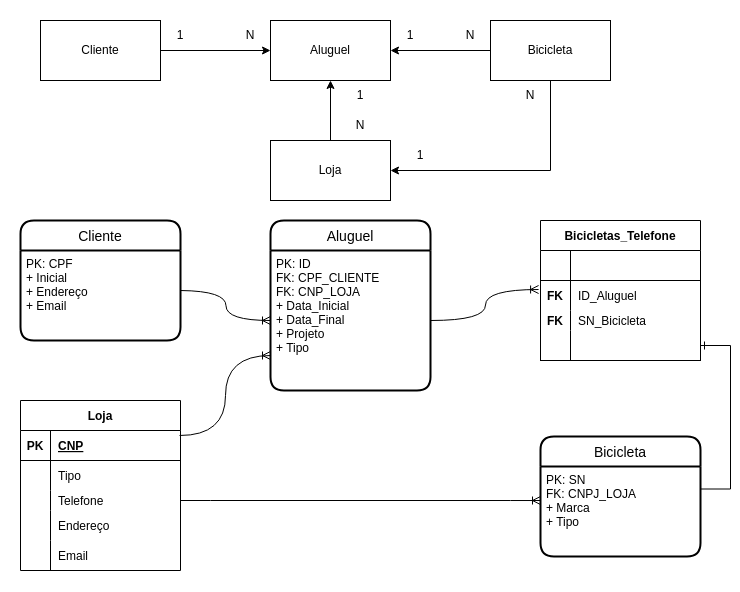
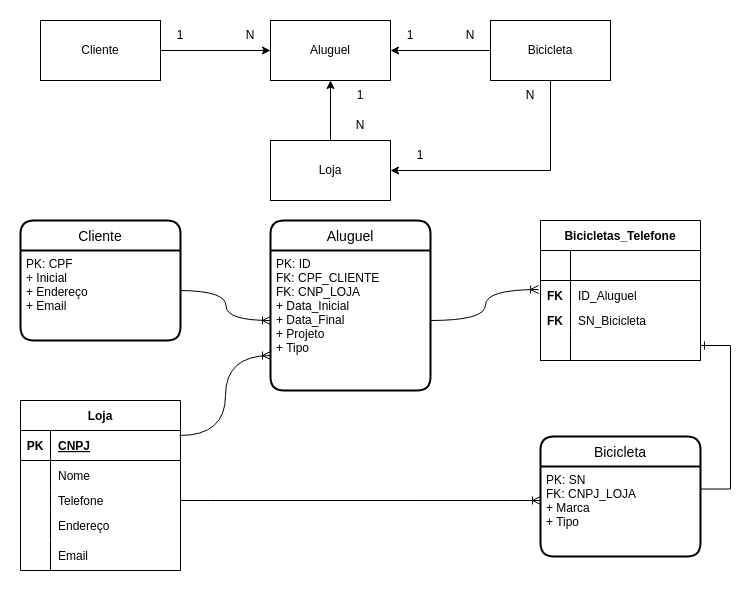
  <mxCell id="0" />
  <mxCell id="1" parent="0" />
  <mxCell id="2" style="edgeStyle=orthogonalEdgeStyle;rounded=0;orthogonalLoop=1;jettySize=auto;html=1;entryX=0;entryY=0.5;entryDx=0;entryDy=0;" parent="1" source="3" target="15" edge="1"><mxGeometry relative="1" as="geometry" /></mxCell>
  <mxCell id="3" value="Cliente" style="rounded=0;whiteSpace=wrap;html=1;" parent="1" vertex="1"><mxGeometry x="40" y="20" width="120" height="60" as="geometry" /></mxCell>
  <mxCell id="4" style="edgeStyle=orthogonalEdgeStyle;rounded=0;orthogonalLoop=1;jettySize=auto;html=1;entryX=0.5;entryY=1;entryDx=0;entryDy=0;" parent="1" source="5" target="15" edge="1"><mxGeometry relative="1" as="geometry" /></mxCell>
  <mxCell id="5" value="Loja" style="rounded=0;whiteSpace=wrap;html=1;" parent="1" vertex="1"><mxGeometry x="270" y="140" width="120" height="60" as="geometry" /></mxCell>
  <mxCell id="6" style="edgeStyle=orthogonalEdgeStyle;rounded=0;orthogonalLoop=1;jettySize=auto;html=1;entryX=1;entryY=0.5;entryDx=0;entryDy=0;exitX=1;exitY=0;exitDx=0;exitDy=0;" parent="1" source="17" target="5" edge="1"><mxGeometry relative="1" as="geometry"><Array as="points"><mxPoint x="550" y="80" /><mxPoint x="550" y="170" /></Array></mxGeometry></mxCell>
  <mxCell id="7" style="edgeStyle=orthogonalEdgeStyle;rounded=0;orthogonalLoop=1;jettySize=auto;html=1;entryX=1;entryY=0.5;entryDx=0;entryDy=0;" parent="1" source="8" target="15" edge="1"><mxGeometry relative="1" as="geometry" /></mxCell>
  <mxCell id="8" value="Bicicleta" style="rounded=0;whiteSpace=wrap;html=1;" parent="1" vertex="1"><mxGeometry x="490" y="20" width="120" height="60" as="geometry" /></mxCell>
  <mxCell id="9" value="N" style="text;html=1;strokeColor=none;fillColor=none;align=center;verticalAlign=middle;whiteSpace=wrap;rounded=0;" parent="1" vertex="1"><mxGeometry x="440" y="20" width="60" height="30" as="geometry" /></mxCell>
  <mxCell id="10" value="1" style="text;html=1;strokeColor=none;fillColor=none;align=center;verticalAlign=middle;whiteSpace=wrap;rounded=0;" parent="1" vertex="1"><mxGeometry x="380" y="20" width="60" height="30" as="geometry" /></mxCell>
  <mxCell id="11" value="N" style="text;html=1;strokeColor=none;fillColor=none;align=center;verticalAlign=middle;whiteSpace=wrap;rounded=0;" parent="1" vertex="1"><mxGeometry x="220" y="20" width="60" height="30" as="geometry" /></mxCell>
  <mxCell id="12" value="1" style="text;html=1;strokeColor=none;fillColor=none;align=center;verticalAlign=middle;whiteSpace=wrap;rounded=0;" parent="1" vertex="1"><mxGeometry x="150" y="20" width="60" height="30" as="geometry" /></mxCell>
  <mxCell id="13" value="N" style="text;html=1;strokeColor=none;fillColor=none;align=center;verticalAlign=middle;whiteSpace=wrap;rounded=0;" parent="1" vertex="1"><mxGeometry x="330" y="110" width="60" height="30" as="geometry" /></mxCell>
  <mxCell id="14" value="1" style="text;html=1;strokeColor=none;fillColor=none;align=center;verticalAlign=middle;whiteSpace=wrap;rounded=0;" parent="1" vertex="1"><mxGeometry x="390" y="140" width="60" height="30" as="geometry" /></mxCell>
  <mxCell id="15" value="Aluguel" style="rounded=0;whiteSpace=wrap;html=1;" parent="1" vertex="1"><mxGeometry x="270" y="20" width="120" height="60" as="geometry" /></mxCell>
  <mxCell id="16" value="1" style="text;html=1;strokeColor=none;fillColor=none;align=center;verticalAlign=middle;whiteSpace=wrap;rounded=0;" parent="1" vertex="1"><mxGeometry x="330" y="80" width="60" height="30" as="geometry" /></mxCell>
  <mxCell id="17" value="N" style="text;html=1;strokeColor=none;fillColor=none;align=center;verticalAlign=middle;whiteSpace=wrap;rounded=0;" parent="1" vertex="1"><mxGeometry x="500" y="80" width="60" height="30" as="geometry" /></mxCell>
  <mxCell id="18" value="Cliente" style="swimlane;childLayout=stackLayout;horizontal=1;startSize=30;horizontalStack=0;rounded=1;fontSize=14;fontStyle=0;strokeWidth=2;resizeParent=0;resizeLast=1;shadow=0;dashed=0;align=center;fontColor=#000000;" parent="1" vertex="1"><mxGeometry x="20" y="220" width="160" height="120" as="geometry" /></mxCell>
  <mxCell id="19" value="PK: CPF&#10;+ Inicial&#10;+ Endereço&#10;+ Email" style="align=left;strokeColor=none;fillColor=none;spacingLeft=4;fontSize=12;verticalAlign=top;resizable=0;rotatable=0;part=1;fontColor=#000000;" parent="18" vertex="1"><mxGeometry y="30" width="160" height="90" as="geometry" /></mxCell>
  <mxCell id="20" value="Aluguel" style="swimlane;childLayout=stackLayout;horizontal=1;startSize=30;horizontalStack=0;rounded=1;fontSize=14;fontStyle=0;strokeWidth=2;resizeParent=0;resizeLast=1;shadow=0;dashed=0;align=center;fontColor=#000000;" parent="1" vertex="1"><mxGeometry x="270" y="220" width="160" height="170" as="geometry" /></mxCell>
  <mxCell id="21" value="PK: ID&#10;FK: CPF_CLIENTE&#10;FK: CNP_LOJA&#10;+ Data_Inicial&#10;+ Data_Final&#10;+ Projeto&#10;+ Tipo" style="align=left;strokeColor=none;fillColor=none;spacingLeft=4;fontSize=12;verticalAlign=top;resizable=0;rotatable=0;part=1;fontColor=#000000;fontStyle=0" parent="20" vertex="1"><mxGeometry y="30" width="160" height="140" as="geometry" /></mxCell>
  <mxCell id="22" value="Bicicleta" style="swimlane;childLayout=stackLayout;horizontal=1;startSize=30;horizontalStack=0;rounded=1;fontSize=14;fontStyle=0;strokeWidth=2;resizeParent=0;resizeLast=1;shadow=0;dashed=0;align=center;fontColor=#000000;" parent="1" vertex="1"><mxGeometry x="540" y="436" width="160" height="120" as="geometry" /></mxCell>
  <mxCell id="23" value="PK: SN&#10;FK: CNPJ_LOJA&#10;+ Marca&#10;+ Tipo" style="align=left;strokeColor=none;fillColor=none;spacingLeft=4;fontSize=12;verticalAlign=top;resizable=0;rotatable=0;part=1;fontColor=#000000;fontStyle=0" parent="22" vertex="1"><mxGeometry y="30" width="160" height="90" as="geometry" /></mxCell>
  <mxCell id="24" value="" style="edgeStyle=orthogonalEdgeStyle;fontSize=12;html=1;endArrow=ERoneToMany;rounded=0;fontColor=#000000;entryX=0;entryY=0.5;entryDx=0;entryDy=0;curved=1;" parent="1" target="21" edge="1"><mxGeometry width="100" height="100" relative="1" as="geometry"><mxPoint x="180" y="290" as="sourcePoint" /><mxPoint x="280" y="190" as="targetPoint" /></mxGeometry></mxCell>
  <mxCell id="25" value="Loja" style="shape=table;startSize=30;container=1;collapsible=1;childLayout=tableLayout;fixedRows=1;rowLines=0;fontStyle=1;align=center;resizeLast=1;" parent="1" vertex="1"><mxGeometry x="20" y="400" width="160" height="170" as="geometry" /></mxCell>
  <mxCell id="26" value="" style="shape=tableRow;horizontal=0;startSize=0;swimlaneHead=0;swimlaneBody=0;fillColor=none;collapsible=0;dropTarget=0;points=[[0,0.5],[1,0.5]];portConstraint=eastwest;top=0;left=0;right=0;bottom=1;" parent="25" vertex="1"><mxGeometry y="30" width="160" height="30" as="geometry" /></mxCell>
  <mxCell id="27" value="PK" style="shape=partialRectangle;connectable=0;fillColor=none;top=0;left=0;bottom=0;right=0;fontStyle=1;overflow=hidden;" parent="26" vertex="1"><mxGeometry width="30" height="30" as="geometry"><mxRectangle width="30" height="30" as="alternateBounds" /></mxGeometry></mxCell>
- <mxCell id="28" value="CNP" style="shape=partialRectangle;connectable=0;fillColor=none;top=0;left=0;bottom=0;right=0;align=left;spacingLeft=6;fontStyle=5;overflow=hidden;" parent="26" vertex="1"><mxGeometry x="30" width="130" height="30" as="geometry"><mxRectangle width="130" height="30" as="alternateBounds" /></mxGeometry></mxCell>
+ <mxCell id="28" value="CNPJ" style="shape=partialRectangle;connectable=0;fillColor=none;top=0;left=0;bottom=0;right=0;align=left;spacingLeft=6;fontStyle=5;overflow=hidden;" parent="26" vertex="1"><mxGeometry x="30" width="130" height="30" as="geometry"><mxRectangle width="130" height="30" as="alternateBounds" /></mxGeometry></mxCell>
  <mxCell id="29" value="" style="shape=tableRow;horizontal=0;startSize=0;swimlaneHead=0;swimlaneBody=0;fillColor=none;collapsible=0;dropTarget=0;points=[[0,0.5],[1,0.5]];portConstraint=eastwest;top=0;left=0;right=0;bottom=0;" parent="25" vertex="1"><mxGeometry y="60" width="160" height="30" as="geometry" /></mxCell>
  <mxCell id="30" value="" style="shape=partialRectangle;connectable=0;fillColor=none;top=0;left=0;bottom=0;right=0;editable=1;overflow=hidden;" parent="29" vertex="1"><mxGeometry width="30" height="30" as="geometry"><mxRectangle width="30" height="30" as="alternateBounds" /></mxGeometry></mxCell>
- <mxCell id="31" value="Tipo" style="shape=partialRectangle;connectable=0;fillColor=none;top=0;left=0;bottom=0;right=0;align=left;spacingLeft=6;overflow=hidden;" parent="29" vertex="1"><mxGeometry x="30" width="130" height="30" as="geometry"><mxRectangle width="130" height="30" as="alternateBounds" /></mxGeometry></mxCell>
+ <mxCell id="31" value="Nome" style="shape=partialRectangle;connectable=0;fillColor=none;top=0;left=0;bottom=0;right=0;align=left;spacingLeft=6;overflow=hidden;" parent="29" vertex="1"><mxGeometry x="30" width="130" height="30" as="geometry"><mxRectangle width="130" height="30" as="alternateBounds" /></mxGeometry></mxCell>
  <mxCell id="32" value="" style="shape=tableRow;horizontal=0;startSize=0;swimlaneHead=0;swimlaneBody=0;fillColor=none;collapsible=0;dropTarget=0;points=[[0,0.5],[1,0.5]];portConstraint=eastwest;top=0;left=0;right=0;bottom=0;" parent="25" vertex="1"><mxGeometry y="90" width="160" height="20" as="geometry" /></mxCell>
  <mxCell id="33" value="" style="shape=partialRectangle;connectable=0;fillColor=none;top=0;left=0;bottom=0;right=0;editable=1;overflow=hidden;" parent="32" vertex="1"><mxGeometry width="30" height="20" as="geometry"><mxRectangle width="30" height="20" as="alternateBounds" /></mxGeometry></mxCell>
  <mxCell id="34" value="Telefone" style="shape=partialRectangle;connectable=0;fillColor=none;top=0;left=0;bottom=0;right=0;align=left;spacingLeft=6;overflow=hidden;" parent="32" vertex="1"><mxGeometry x="30" width="130" height="20" as="geometry"><mxRectangle width="130" height="20" as="alternateBounds" /></mxGeometry></mxCell>
  <mxCell id="35" value="" style="shape=tableRow;horizontal=0;startSize=0;swimlaneHead=0;swimlaneBody=0;fillColor=none;collapsible=0;dropTarget=0;points=[[0,0.5],[1,0.5]];portConstraint=eastwest;top=0;left=0;right=0;bottom=0;" parent="25" vertex="1"><mxGeometry y="110" width="160" height="30" as="geometry" /></mxCell>
  <mxCell id="36" value="" style="shape=partialRectangle;connectable=0;fillColor=none;top=0;left=0;bottom=0;right=0;editable=1;overflow=hidden;" parent="35" vertex="1"><mxGeometry width="30" height="30" as="geometry"><mxRectangle width="30" height="30" as="alternateBounds" /></mxGeometry></mxCell>
  <mxCell id="37" value="Endereço" style="shape=partialRectangle;connectable=0;fillColor=none;top=0;left=0;bottom=0;right=0;align=left;spacingLeft=6;overflow=hidden;" parent="35" vertex="1"><mxGeometry x="30" width="130" height="30" as="geometry"><mxRectangle width="130" height="30" as="alternateBounds" /></mxGeometry></mxCell>
  <mxCell id="38" value="" style="shape=tableRow;horizontal=0;startSize=0;swimlaneHead=0;swimlaneBody=0;fillColor=none;collapsible=0;dropTarget=0;points=[[0,0.5],[1,0.5]];portConstraint=eastwest;top=0;left=0;right=0;bottom=0;" parent="25" vertex="1"><mxGeometry y="140" width="160" height="30" as="geometry" /></mxCell>
  <mxCell id="39" value="" style="shape=partialRectangle;connectable=0;fillColor=none;top=0;left=0;bottom=0;right=0;editable=1;overflow=hidden;" parent="38" vertex="1"><mxGeometry width="30" height="30" as="geometry"><mxRectangle width="30" height="30" as="alternateBounds" /></mxGeometry></mxCell>
  <mxCell id="40" value="Email" style="shape=partialRectangle;connectable=0;fillColor=none;top=0;left=0;bottom=0;right=0;align=left;spacingLeft=6;overflow=hidden;" parent="38" vertex="1"><mxGeometry x="30" width="130" height="30" as="geometry"><mxRectangle width="130" height="30" as="alternateBounds" /></mxGeometry></mxCell>
  <mxCell id="41" value="" style="edgeStyle=orthogonalEdgeStyle;fontSize=12;html=1;endArrow=ERoneToMany;rounded=0;fontColor=#000000;entryX=-0.012;entryY=0.3;entryDx=0;entryDy=0;entryPerimeter=0;curved=1;" parent="1" source="21" target="46" edge="1"><mxGeometry width="100" height="100" relative="1" as="geometry"><mxPoint x="630" y="280" as="sourcePoint" /><mxPoint x="540" y="400" as="targetPoint" /></mxGeometry></mxCell>
  <mxCell id="42" value="Bicicletas_Telefone" style="shape=table;startSize=30;container=1;collapsible=1;childLayout=tableLayout;fixedRows=1;rowLines=0;fontStyle=1;align=center;resizeLast=1;" parent="1" vertex="1"><mxGeometry x="540" y="220" width="160" height="140" as="geometry" /></mxCell>
  <mxCell id="43" value="" style="shape=tableRow;horizontal=0;startSize=0;swimlaneHead=0;swimlaneBody=0;fillColor=none;collapsible=0;dropTarget=0;points=[[0,0.5],[1,0.5]];portConstraint=eastwest;top=0;left=0;right=0;bottom=1;" parent="42" vertex="1"><mxGeometry y="30" width="160" height="30" as="geometry" /></mxCell>
  <mxCell id="44" value="" style="shape=partialRectangle;connectable=0;fillColor=none;top=0;left=0;bottom=0;right=0;fontStyle=1;overflow=hidden;" parent="43" vertex="1"><mxGeometry width="30" height="30" as="geometry"><mxRectangle width="30" height="30" as="alternateBounds" /></mxGeometry></mxCell>
  <mxCell id="45" value="" style="shape=partialRectangle;connectable=0;fillColor=none;top=0;left=0;bottom=0;right=0;align=left;spacingLeft=6;fontStyle=5;overflow=hidden;" parent="43" vertex="1"><mxGeometry x="30" width="130" height="30" as="geometry"><mxRectangle width="130" height="30" as="alternateBounds" /></mxGeometry></mxCell>
  <mxCell id="46" value="" style="shape=tableRow;horizontal=0;startSize=0;swimlaneHead=0;swimlaneBody=0;fillColor=none;collapsible=0;dropTarget=0;points=[[0,0.5],[1,0.5]];portConstraint=eastwest;top=0;left=0;right=0;bottom=0;" parent="42" vertex="1"><mxGeometry y="60" width="160" height="30" as="geometry" /></mxCell>
  <mxCell id="47" value="FK" style="shape=partialRectangle;connectable=0;fillColor=none;top=0;left=0;bottom=0;right=0;editable=1;overflow=hidden;fontStyle=1" parent="46" vertex="1"><mxGeometry width="30" height="30" as="geometry"><mxRectangle width="30" height="30" as="alternateBounds" /></mxGeometry></mxCell>
  <mxCell id="48" value="ID_Aluguel" style="shape=partialRectangle;connectable=0;fillColor=none;top=0;left=0;bottom=0;right=0;align=left;spacingLeft=6;overflow=hidden;" parent="46" vertex="1"><mxGeometry x="30" width="130" height="30" as="geometry"><mxRectangle width="130" height="30" as="alternateBounds" /></mxGeometry></mxCell>
  <mxCell id="49" value="" style="shape=tableRow;horizontal=0;startSize=0;swimlaneHead=0;swimlaneBody=0;fillColor=none;collapsible=0;dropTarget=0;points=[[0,0.5],[1,0.5]];portConstraint=eastwest;top=0;left=0;right=0;bottom=0;" parent="42" vertex="1"><mxGeometry y="90" width="160" height="20" as="geometry" /></mxCell>
  <mxCell id="50" value="FK" style="shape=partialRectangle;connectable=0;fillColor=none;top=0;left=0;bottom=0;right=0;editable=1;overflow=hidden;fontStyle=1" parent="49" vertex="1"><mxGeometry width="30" height="20" as="geometry"><mxRectangle width="30" height="20" as="alternateBounds" /></mxGeometry></mxCell>
  <mxCell id="51" value="SN_Bicicleta" style="shape=partialRectangle;connectable=0;fillColor=none;top=0;left=0;bottom=0;right=0;align=left;spacingLeft=6;overflow=hidden;" parent="49" vertex="1"><mxGeometry x="30" width="130" height="20" as="geometry"><mxRectangle width="130" height="20" as="alternateBounds" /></mxGeometry></mxCell>
  <mxCell id="52" value="" style="shape=tableRow;horizontal=0;startSize=0;swimlaneHead=0;swimlaneBody=0;fillColor=none;collapsible=0;dropTarget=0;points=[[0,0.5],[1,0.5]];portConstraint=eastwest;top=0;left=0;right=0;bottom=1;" parent="42" vertex="1"><mxGeometry y="110" width="160" height="30" as="geometry" /></mxCell>
  <mxCell id="53" value="" style="shape=partialRectangle;connectable=0;fillColor=none;top=0;left=0;bottom=0;right=0;fontStyle=1;overflow=hidden;" parent="52" vertex="1"><mxGeometry width="30" height="30" as="geometry"><mxRectangle width="30" height="30" as="alternateBounds" /></mxGeometry></mxCell>
  <mxCell id="54" value="" style="shape=partialRectangle;connectable=0;fillColor=none;top=0;left=0;bottom=0;right=0;align=left;spacingLeft=6;fontStyle=5;overflow=hidden;" parent="52" vertex="1"><mxGeometry x="30" width="130" height="30" as="geometry"><mxRectangle width="130" height="30" as="alternateBounds" /></mxGeometry></mxCell>
  <mxCell id="55" value="" style="edgeStyle=entityRelationEdgeStyle;fontSize=12;html=1;endArrow=ERoneToMany;rounded=0;fontColor=#000000;exitX=1;exitY=0.5;exitDx=0;exitDy=0;entryX=0;entryY=0.378;entryDx=0;entryDy=0;entryPerimeter=0;" parent="1" source="32" target="23" edge="1"><mxGeometry width="100" height="100" relative="1" as="geometry"><mxPoint x="450" y="500" as="sourcePoint" /><mxPoint x="550" y="400" as="targetPoint" /></mxGeometry></mxCell>
  <mxCell id="56" value="" style="edgeStyle=orthogonalEdgeStyle;fontSize=12;html=1;endArrow=ERoneToMany;rounded=0;fontColor=#000000;entryX=0;entryY=0.75;entryDx=0;entryDy=0;exitX=0.994;exitY=0.167;exitDx=0;exitDy=0;exitPerimeter=0;curved=1;" parent="1" source="26" target="21" edge="1"><mxGeometry width="100" height="100" relative="1" as="geometry"><mxPoint x="470" y="420" as="sourcePoint" /><mxPoint x="570" y="320" as="targetPoint" /></mxGeometry></mxCell>
  <mxCell id="57" value="" style="edgeStyle=entityRelationEdgeStyle;fontSize=12;html=1;endArrow=ERone;endFill=1;rounded=0;entryX=1;entryY=0.5;entryDx=0;entryDy=0;exitX=1;exitY=0.25;exitDx=0;exitDy=0;" parent="1" source="23" target="52" edge="1"><mxGeometry width="100" height="100" relative="1" as="geometry"><mxPoint x="450" y="490" as="sourcePoint" /><mxPoint x="550" y="390" as="targetPoint" /></mxGeometry></mxCell>
